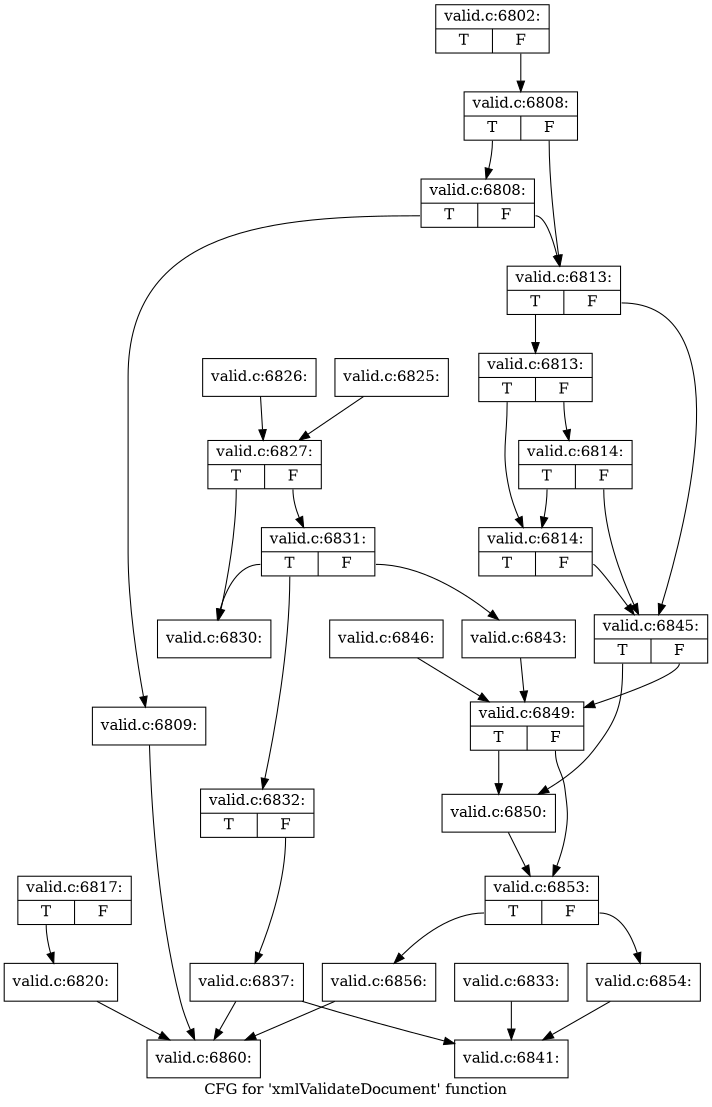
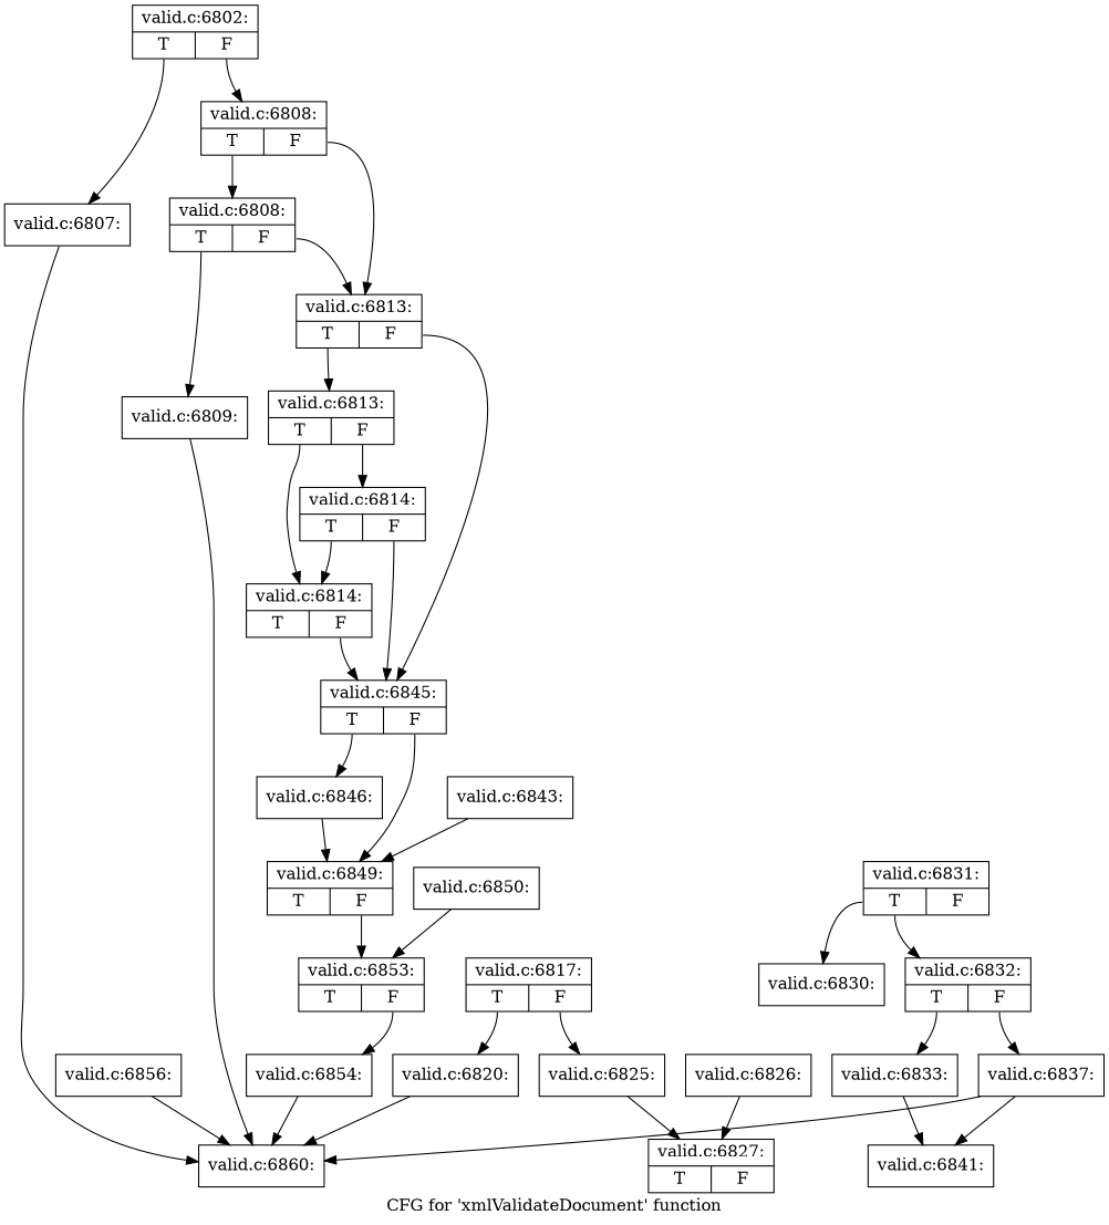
  digraph {
    label="CFG for 'xmlValidateDocument' function"
    node [shape=record]
    edge [tailport=s0]
    n1 [label="{valid.c:6802:|{<s0>T|<s1>F}}"]
+   n2 [label="{valid.c:6807:}"]
    n3 [label="{valid.c:6808:|{<s0>T|<s1>F}}"]
    n4 [label="{valid.c:6860:}"]
    n5 [label="{valid.c:6808:|{<s0>T|<s1>F}}"]
    n6 [label="{valid.c:6813:|{<s0>T|<s1>F}}"]
    n7 [label="{valid.c:6809:}"]
    n8 [label="{valid.c:6813:|{<s0>T|<s1>F}}"]
    n9 [label="{valid.c:6845:|{<s0>T|<s1>F}}"]
    n10 [label="{valid.c:6814:|{<s0>T|<s1>F}}"]
    n11 [label="{valid.c:6814:|{<s0>T|<s1>F}}"]
    n12 [label="{valid.c:6846:}"]
    n13 [label="{valid.c:6849:|{<s0>T|<s1>F}}"]
    n14 [label="{valid.c:6850:}"]
    n15 [label="{valid.c:6853:|{<s0>T|<s1>F}}"]
    n16 [label="{valid.c:6817:|{<s0>T|<s1>F}}"]
    n17 [label="{valid.c:6820:}"]
    n18 [label="{valid.c:6825:}"]
    n19 [label="{valid.c:6826:}"]
    n20 [label="{valid.c:6827:|{<s0>T|<s1>F}}"]
    n21 [label="{valid.c:6830:}"]
    n22 [label="{valid.c:6831:|{<s0>T|<s1>F}}"]
    n23 [label="{valid.c:6832:|{<s0>T|<s1>F}}"]
    n24 [label="{valid.c:6843:}"]
    n25 [label="{valid.c:6833:}"]
    n26 [label="{valid.c:6837:}"]
    n27 [label="{valid.c:6841:}"]
    n28 [label="{valid.c:6856:}"]
    n29 [label="{valid.c:6854:}"]
+   n1 -> n2
    n1 -> n3 [tailport=s1]
+   n2 -> n4
    n3 -> n5
    n3 -> n6 [tailport=s1]
    n5 -> n6 [tailport=s1]
    n5 -> n7
    n6 -> n8
    n6 -> n9 [tailport=s1]
    n7 -> n4
    n8 -> n10
    n8 -> n11 [tailport=s1]
-   n9 -> n14
+   n9 -> n12
    n9 -> n13 [tailport=s1]
    n10 -> n9 [tailport=s1]
    n11 -> n9 [tailport=s1]
    n11 -> n10
    n12 -> n13
-   n13 -> n14
    n13 -> n15 [tailport=s1]
    n14 -> n15
-   n15 -> n28
    n15 -> n29 [tailport=s1]
    n16 -> n17
+   n16 -> n18 [tailport=s1]
    n17 -> n4
    n18 -> n20
    n19 -> n20
-   n20 -> n21
-   n20 -> n22 [tailport=s1]
    n22 -> n21
    n22 -> n23
-   n22 -> n24 [tailport=s1]
+   n23 -> n25
    n23 -> n26 [tailport=s1]
    n24 -> n13
    n25 -> n27
    n26 -> n4
    n26 -> n27
    n28 -> n4
-   n29 -> n27
+   n29 -> n4
  }
